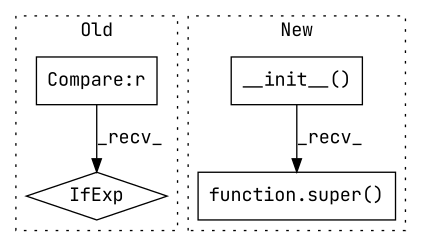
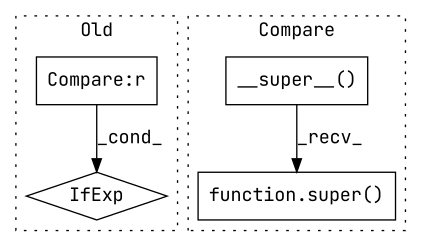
  digraph {
    fontname="JetBrains Mono"
    node [a=75 fontname="JetBrains Mono" s=2377 shape=box]
    edge [fontname="JetBrains Mono"]
    n1 [a=51 l="4,6" label=IfExp s="2355,2374" shape=diamond]
    n2 [a=40 l=15 label="Compare:r" s=2359]
-   n3 [l=18 label="__init__()"]
+   n3 [l=18 label="__super__()"]
    n4 [l=7 label="function.super()"]
    subgraph cluster_1 {
      label=Old
      style=dotted
      n1
      n2
    }
    subgraph cluster_2 {
-     label=New
+     label=Compare
      style=dotted
      n3
      n4
    }
-   n2 -> n1 [label=_recv_]
+   n2 -> n1 [label=_cond_]
    n3 -> n4 [label=_recv_]
  }
